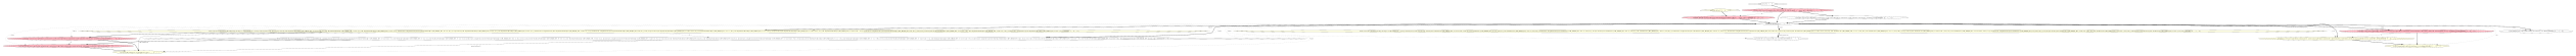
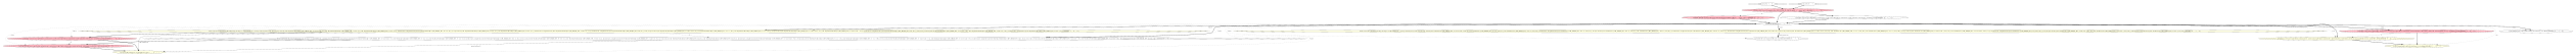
  digraph {
    fontname="Roboto Mono"
    node [fillcolor=white fontname="Roboto Mono" shape=ellipse style=filled]
    edge [fontname="Roboto Mono" style=bold]
    n1 [label="leftTable.outerJoin(rightTable,valueJoiner).leftJoin(rightTable,valueJoiner,materialized).toStream().to(OUTPUT_TOPIC)@@@4@@@['0', '1', '0']"]
    n2 [label="cacheEnabled@@@4@@@['1', '1', '1']" shape=diamond]
    n3 [fillcolor=lightpink label="leftTable.outerJoin(rightTable,valueJoiner).leftJoin(rightTable,valueJoiner,materialized).toStream().to(OUTPUT_TOPIC)@@@10@@@['1', '0', '0']"]
    n4 [fillcolor=lightpink label="leftTable.outerJoin(rightTable,valueJoiner).outerJoin(rightTable,valueJoiner,materialized).toStream().to(OUTPUT_TOPIC)@@@10@@@['0', '0', '1']"]
    n5 [fillcolor=lightyellow label="final List<List<TestRecord<Long,String>>> expectedResult = Arrays.asList(null,null,null,Arrays.asList(new TestRecord<>(ANY_UNIQUE_KEY,\"A-null-null\",null,3L),new TestRecord<>(ANY_UNIQUE_KEY,\"A-a-a\",null,4L),new TestRecord<>(ANY_UNIQUE_KEY,\"A-a-a\",null,4L)),Collections.singletonList(new TestRecord<>(ANY_UNIQUE_KEY,\"B-a-a\",null,5L)),Arrays.asList(new TestRecord<>(ANY_UNIQUE_KEY,\"B-b-b\",null,6L),new TestRecord<>(ANY_UNIQUE_KEY,\"B-b-b\",null,6L)),Collections.singletonList(new TestRecord<>(ANY_UNIQUE_KEY,\"null-b-b\",null,7L)),Collections.singletonList(new TestRecord<>(ANY_UNIQUE_KEY,null,null,8L)),null,Arrays.asList(new TestRecord<>(ANY_UNIQUE_KEY,\"C-null-null\",null,9L),new TestRecord<>(ANY_UNIQUE_KEY,\"C-c-c\",null,10L),new TestRecord<>(ANY_UNIQUE_KEY,\"C-c-c\",null,10L)),Arrays.asList(new TestRecord<>(ANY_UNIQUE_KEY,\"C-null-null\",null,11L),new TestRecord<>(ANY_UNIQUE_KEY,\"C-null-null\",null,11L)),Collections.singletonList(new TestRecord<>(ANY_UNIQUE_KEY,null,null,12L)),null,Arrays.asList(new TestRecord<>(ANY_UNIQUE_KEY,\"null-d-d\",null,14L),new TestRecord<>(ANY_UNIQUE_KEY,\"null-d-d\",null,14L)),Collections.singletonList(new TestRecord<>(ANY_UNIQUE_KEY,\"D-d-d\",null,15L)))@@@9@@@['0', '1', '0']"]
    n6 [label="runTestWithDriver(expectedResult,storeName)@@@10@@@['0', '1', '0']"]
    n7 [fillcolor=lightyellow label="final List<List<KeyValueTimestamp<Long,String>>> expectedResult = Arrays.asList(null,null,null,Arrays.asList(new KeyValueTimestamp<>(ANY_UNIQUE_KEY,\"A-null-null\",3L),new KeyValueTimestamp<>(ANY_UNIQUE_KEY,\"A-a-a\",4L),new KeyValueTimestamp<>(ANY_UNIQUE_KEY,\"A-a-a\",4L)),Collections.singletonList(new KeyValueTimestamp<>(ANY_UNIQUE_KEY,\"B-a-a\",5L)),Arrays.asList(new KeyValueTimestamp<>(ANY_UNIQUE_KEY,\"B-b-b\",6L),new KeyValueTimestamp<>(ANY_UNIQUE_KEY,\"B-b-b\",6L)),Collections.singletonList(new KeyValueTimestamp<>(ANY_UNIQUE_KEY,\"null-b-b\",7L)),Collections.singletonList(new KeyValueTimestamp<>(ANY_UNIQUE_KEY,null,8L)),null,Arrays.asList(new KeyValueTimestamp<>(ANY_UNIQUE_KEY,\"C-null-null\",9L),new KeyValueTimestamp<>(ANY_UNIQUE_KEY,\"C-c-c\",10L),new KeyValueTimestamp<>(ANY_UNIQUE_KEY,\"C-c-c\",10L)),Arrays.asList(new KeyValueTimestamp<>(ANY_UNIQUE_KEY,\"C-null-null\",11L),new KeyValueTimestamp<>(ANY_UNIQUE_KEY,\"C-null-null\",11L)),Collections.singletonList(new KeyValueTimestamp<>(ANY_UNIQUE_KEY,null,12L)),null,Arrays.asList(new KeyValueTimestamp<>(ANY_UNIQUE_KEY,\"null-d-d\",14L),new KeyValueTimestamp<>(ANY_UNIQUE_KEY,\"null-d-d\",14L)),Collections.singletonList(new KeyValueTimestamp<>(ANY_UNIQUE_KEY,\"D-d-d\",15L)))@@@9@@@['1', '0', '0']"]
    n8 [label="final List<List<KeyValueTimestamp<Long,String>>> expectedResult = Arrays.asList(null,null,null,Arrays.asList(new KeyValueTimestamp<>(ANY_UNIQUE_KEY,\"A-null-null\",3L),new KeyValueTimestamp<>(ANY_UNIQUE_KEY,\"A-a-a\",4L),new KeyValueTimestamp<>(ANY_UNIQUE_KEY,\"A-a-a\",4L)),Collections.singletonList(new KeyValueTimestamp<>(ANY_UNIQUE_KEY,\"B-a-a\",5L)),Arrays.asList(new KeyValueTimestamp<>(ANY_UNIQUE_KEY,\"B-b-b\",6L),new KeyValueTimestamp<>(ANY_UNIQUE_KEY,\"B-b-b\",6L)),Collections.singletonList(new KeyValueTimestamp<>(ANY_UNIQUE_KEY,\"null-b-b\",7L)),Arrays.asList(new KeyValueTimestamp<>(ANY_UNIQUE_KEY,null,8L),new KeyValueTimestamp<>(ANY_UNIQUE_KEY,null,8L)),Collections.singletonList(new KeyValueTimestamp<>(ANY_UNIQUE_KEY,\"C-null-null\",9L)),Arrays.asList(new KeyValueTimestamp<>(ANY_UNIQUE_KEY,\"C-c-c\",10L),new KeyValueTimestamp<>(ANY_UNIQUE_KEY,\"C-c-c\",10L)),Arrays.asList(new KeyValueTimestamp<>(ANY_UNIQUE_KEY,\"C-null-null\",11L),new KeyValueTimestamp<>(ANY_UNIQUE_KEY,\"C-null-null\",11L)),Collections.singletonList(new KeyValueTimestamp<>(ANY_UNIQUE_KEY,null,12L)),null,null,Arrays.asList(new KeyValueTimestamp<>(ANY_UNIQUE_KEY,\"null-d-d\",14L),new KeyValueTimestamp<>(ANY_UNIQUE_KEY,\"null-d-d\",14L),new KeyValueTimestamp<>(ANY_UNIQUE_KEY,\"D-d-d\",15L)))@@@9@@@['0', '0', '1']"]
    n9 [fillcolor=lightpink label="leftTable.outerJoin(rightTable,valueJoiner).leftJoin(rightTable,valueJoiner,materialized).toStream().peek(new CountingPeek(true)).to(OUTPUT_TOPIC)@@@5@@@['1', '0', '0']"]
    n10 [label="runTestWithDriver(expectedFinalMultiJoinResult,storeName)@@@6@@@['0', '1', '0']"]
    n11 [fillcolor=lightyellow label="runTest(expectedFinalMultiJoinResult,storeName)@@@6@@@['1', '0', '1']"]
    n12 [fillcolor=lightyellow label="leftTable.outerJoin(rightTable,valueJoiner).outerJoin(rightTable,valueJoiner,materialized).toStream().peek(new CountingPeek(true)).to(OUTPUT_TOPIC)@@@5@@@['0', '0', '1']"]
    n13 [fillcolor=lightpink label="STREAMS_CONFIG.put(StreamsConfig.APPLICATION_ID_CONFIG,appID + \"-inner-left\")@@@3@@@['1', '1', '0']"]
    n14 [fillcolor=lightpink label="STREAMS_CONFIG.put(StreamsConfig.APPLICATION_ID_CONFIG,appID + \"-inner-outer\")@@@3@@@['0', '0', '1']"]
    n15 [label="testOuterLeft['1', '0', '0']" shape=diamond]
    n16 [fillcolor=lightyellow label="runTest(expectedResult,storeName)@@@11@@@['1', '0', '1']"]
-   n17 [fillcolor=lightyellow label="testOuterOuter['0', '0', '1']" shape=diamond]
+   n18 [label="testOuterLeft['0', '1', '0']" shape=diamond]
    n1 -> n2
    n2 -> n3 [label=false style=dotted]
    n2 -> n4 [label=false style=dotted]
    n2 -> n5 [label=false style=dotted]
    n2 -> n5
    n2 -> n6 [label=false style=dotted]
    n2 -> n7
    n2 -> n7 [label=false style=dotted]
    n2 -> n8
    n2 -> n8 [label=false style=dotted]
    n2 -> n9 [label=true style=dotted]
    n2 -> n9
    n2 -> n10 [label=true style=dotted]
    n2 -> n10
    n2 -> n11 [label=true style=dotted]
    n2 -> n12 [label=true style=dotted]
    n2 -> n12
    n3 -> n4 [label=0 style=dashed]
    n3 -> n16
    n4 -> n16
    n5 -> n6 [label=expectedResult style=solid]
    n5 -> n6
    n7 -> n3
    n7 -> n8 [label=0 style=dashed]
    n7 -> n16 [label=expectedResult style=solid]
    n8 -> n4
    n8 -> n16 [label=expectedResult style=solid]
    n9 -> n11
    n9 -> n12 [label=0 style=dashed]
    n12 -> n11
    n13 -> n1
    n13 -> n2
    n13 -> n14 [label=0 style=dashed]
    n14 -> n2
    n15 -> n13
    n16 -> n2 [label=false style=dotted]
-   n17 -> n14
+   n18 -> n13
  }
